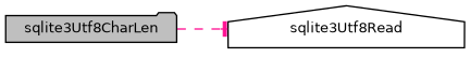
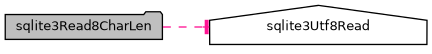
  digraph {
    rankdir=LR
    fontname="DejaVu Sans"
    node [color=black fontname="DejaVu Sans" fontsize=10 style=filled]
-   n1 [fillcolor=grey75 fontcolor=black height=0.2 label=sqlite3Utf8CharLen shape=folder width=0.4]
+   n1 [fillcolor=grey75 fontcolor=black height=0.2 label=sqlite3Read8CharLen shape=folder width=0.4]
    n2 [fillcolor=white height=0.2 label=sqlite3Utf8Read shape=house width=0.4]
    n1 -> n2 [color=deeppink fontname="DejaVu Sans" fontsize=10 labelfontname=FreeSans labelfontsize=10 style=dashed arrowhead=tee]
  }
